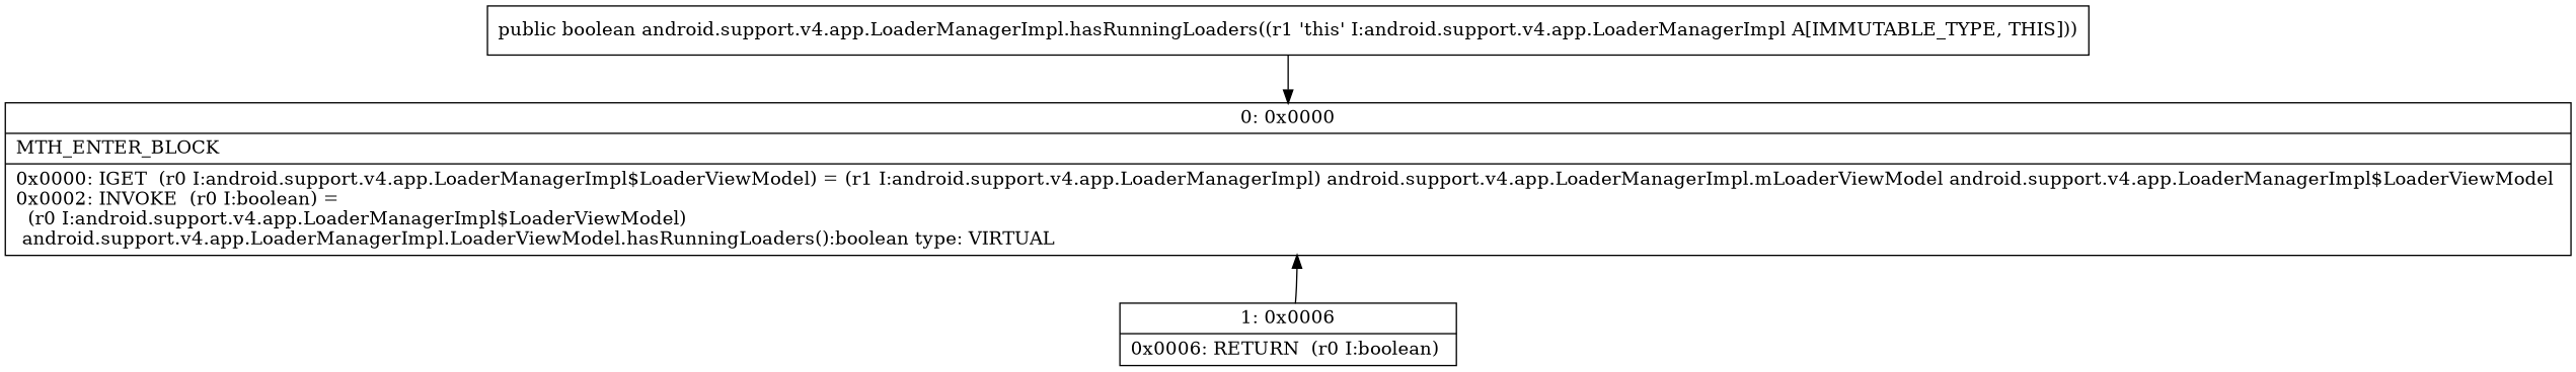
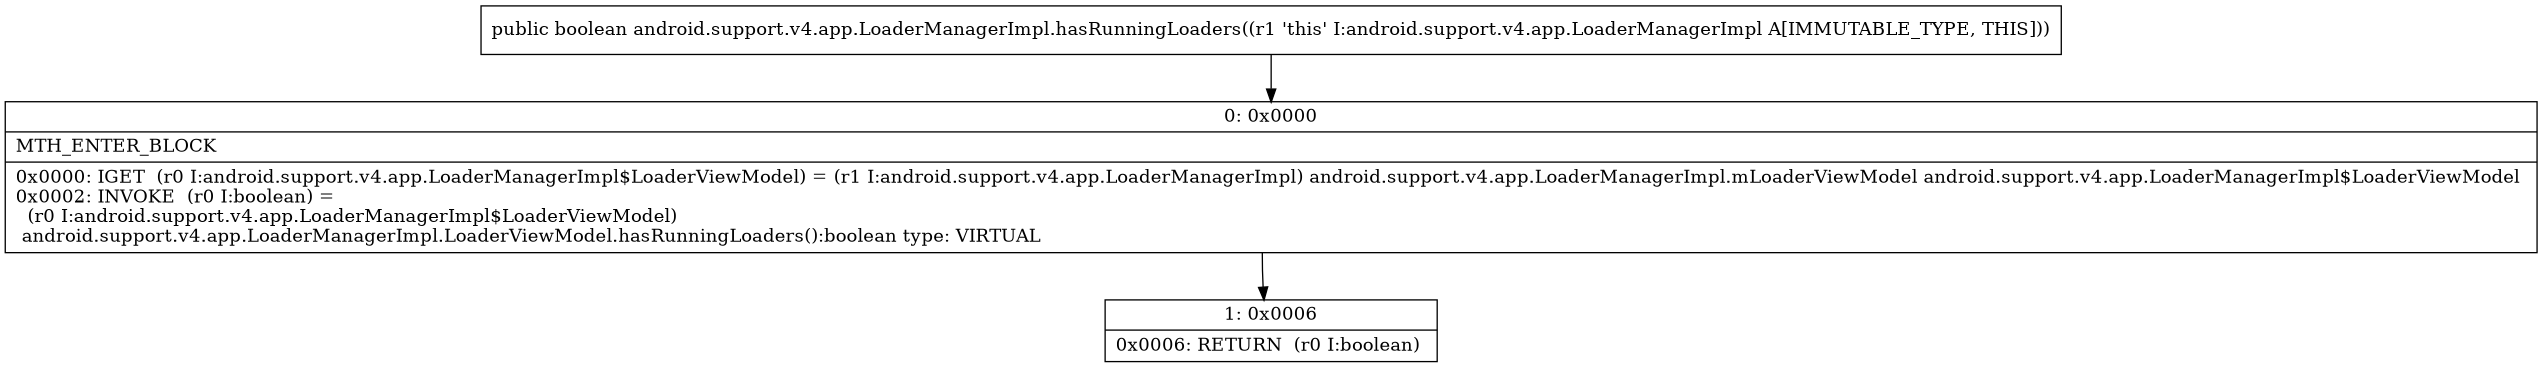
  digraph {
    node [shape=record]
    n1 [label="{0\:\ 0x0000|MTH_ENTER_BLOCK\l|0x0000: IGET  (r0 I:android.support.v4.app.LoaderManagerImpl$LoaderViewModel) = (r1 I:android.support.v4.app.LoaderManagerImpl) android.support.v4.app.LoaderManagerImpl.mLoaderViewModel android.support.v4.app.LoaderManagerImpl$LoaderViewModel \l0x0002: INVOKE  (r0 I:boolean) = \l  (r0 I:android.support.v4.app.LoaderManagerImpl$LoaderViewModel)\l android.support.v4.app.LoaderManagerImpl.LoaderViewModel.hasRunningLoaders():boolean type: VIRTUAL \l}"]
    n2 [label="{1\:\ 0x0006|0x0006: RETURN  (r0 I:boolean) \l}"]
    n3 [label="{public boolean android.support.v4.app.LoaderManagerImpl.hasRunningLoaders((r1 'this' I:android.support.v4.app.LoaderManagerImpl A[IMMUTABLE_TYPE, THIS])) }"]
-   n2 -> n1
+   n1 -> n2
    n3 -> n1
  }
